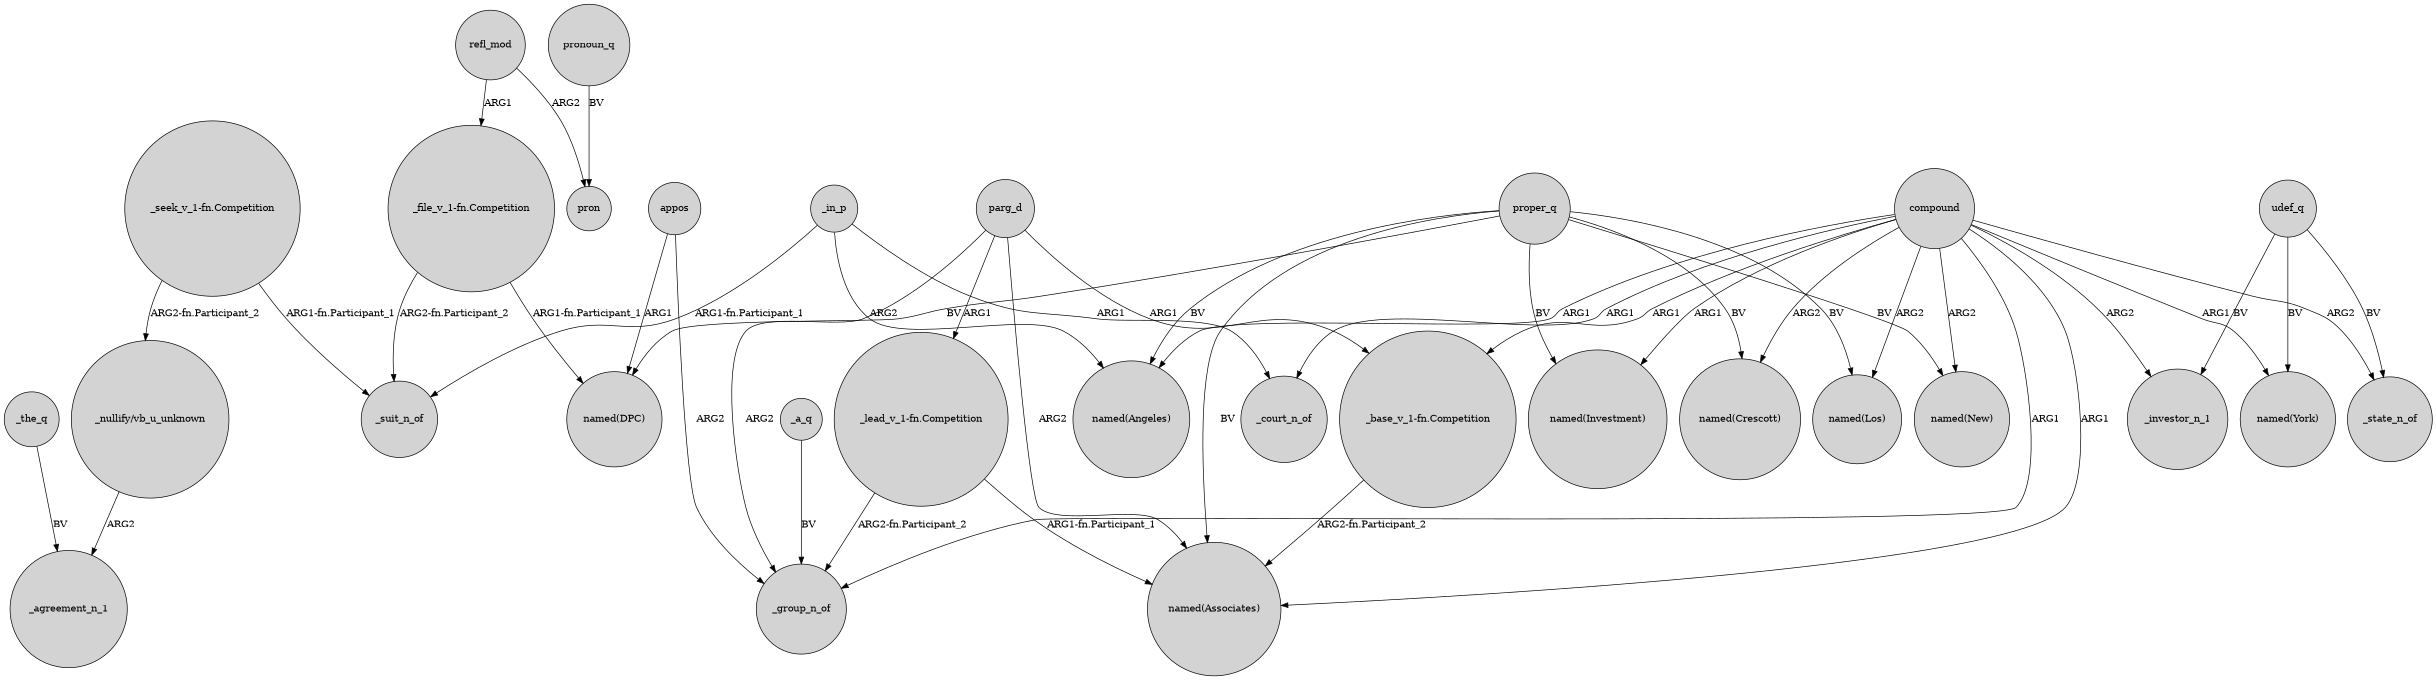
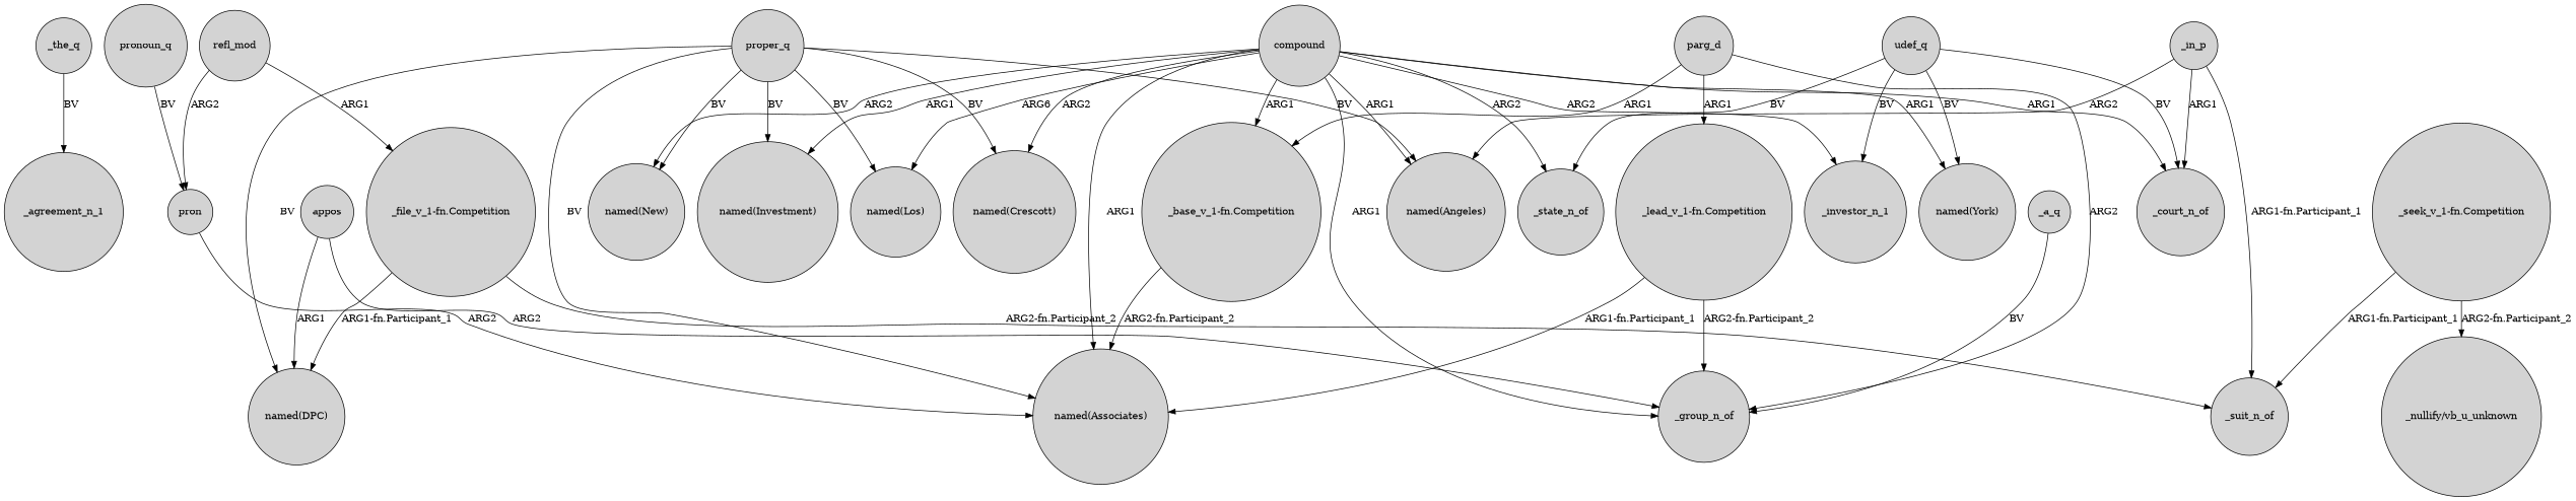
  digraph {
    node [shape=circle style=filled]
    _the_q
    _agreement_n_1
    _in_p
    _court_n_of
    "named(Angeles)"
    _suit_n_of
    compound
    "named(Associates)"
    "named(Investment)"
    "named(New)"
    _group_n_of
    "named(Los)"
    "named(Crescott)"
    _state_n_of
    _investor_n_1
    "_base_v_1-fn.Competition"
    "named(York)"
    proper_q
    "named(DPC)"
    parg_d
    "_lead_v_1-fn.Competition"
    "_nullify/vb_u_unknown"
    appos
    "_file_v_1-fn.Competition"
    _a_q
    "_seek_v_1-fn.Competition"
    udef_q
    pronoun_q
    pron
    refl_mod
    _the_q -> _agreement_n_1 [label=BV]
    _in_p -> _court_n_of [label=ARG1]
    _in_p -> "named(Angeles)" [label=ARG2]
    _in_p -> _suit_n_of [label="ARG1-fn.Participant_1"]
    compound -> _court_n_of [label=ARG1]
    compound -> "named(Angeles)" [label=ARG1]
    compound -> "named(Associates)" [label=ARG1]
    compound -> "named(Investment)" [label=ARG1]
    compound -> "named(New)" [label=ARG2]
    compound -> _group_n_of [label=ARG1]
-   compound -> "named(Los)" [label=ARG2]
+   compound -> "named(Los)" [label=ARG6]
    compound -> "named(Crescott)" [label=ARG2]
    compound -> _state_n_of [label=ARG2]
    compound -> _investor_n_1 [label=ARG2]
    compound -> "_base_v_1-fn.Competition" [label=ARG1]
    compound -> "named(York)" [label=ARG1]
    "_base_v_1-fn.Competition" -> "named(Associates)" [label="ARG2-fn.Participant_2"]
    proper_q -> "named(Angeles)" [label=BV]
    proper_q -> "named(Associates)" [label=BV]
    proper_q -> "named(Investment)" [label=BV]
    proper_q -> "named(New)" [label=BV]
    proper_q -> "named(Los)" [label=BV]
    proper_q -> "named(Crescott)" [label=BV]
    proper_q -> "named(DPC)" [label=BV]
-   parg_d -> "named(Associates)" [label=ARG2]
+   pron -> "named(Associates)" [label=ARG2]
    parg_d -> _group_n_of [label=ARG2]
    parg_d -> "_base_v_1-fn.Competition" [label=ARG1]
    parg_d -> "_lead_v_1-fn.Competition" [label=ARG1]
    "_lead_v_1-fn.Competition" -> "named(Associates)" [label="ARG1-fn.Participant_1"]
    "_lead_v_1-fn.Competition" -> _group_n_of [label="ARG2-fn.Participant_2"]
-   "_nullify/vb_u_unknown" -> _agreement_n_1 [label=ARG2]
    appos -> _group_n_of [label=ARG2]
    appos -> "named(DPC)" [label=ARG1]
    "_file_v_1-fn.Competition" -> _suit_n_of [label="ARG2-fn.Participant_2"]
    "_file_v_1-fn.Competition" -> "named(DPC)" [label="ARG1-fn.Participant_1"]
    _a_q -> _group_n_of [label=BV]
    "_seek_v_1-fn.Competition" -> _suit_n_of [label="ARG1-fn.Participant_1"]
    "_seek_v_1-fn.Competition" -> "_nullify/vb_u_unknown" [label="ARG2-fn.Participant_2"]
+   udef_q -> _court_n_of [label=BV]
    udef_q -> _state_n_of [label=BV]
    udef_q -> _investor_n_1 [label=BV]
    udef_q -> "named(York)" [label=BV]
    pronoun_q -> pron [label=BV]
    refl_mod -> "_file_v_1-fn.Competition" [label=ARG1]
    refl_mod -> pron [label=ARG2]
  }
